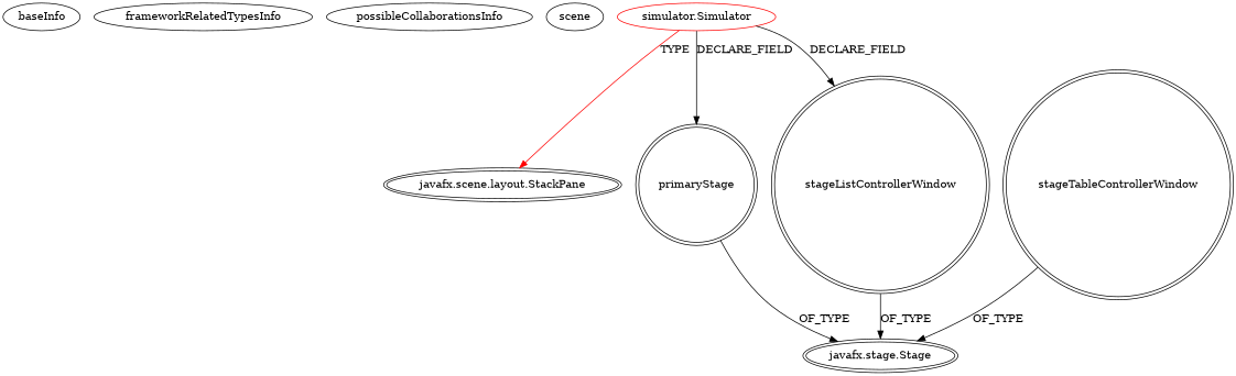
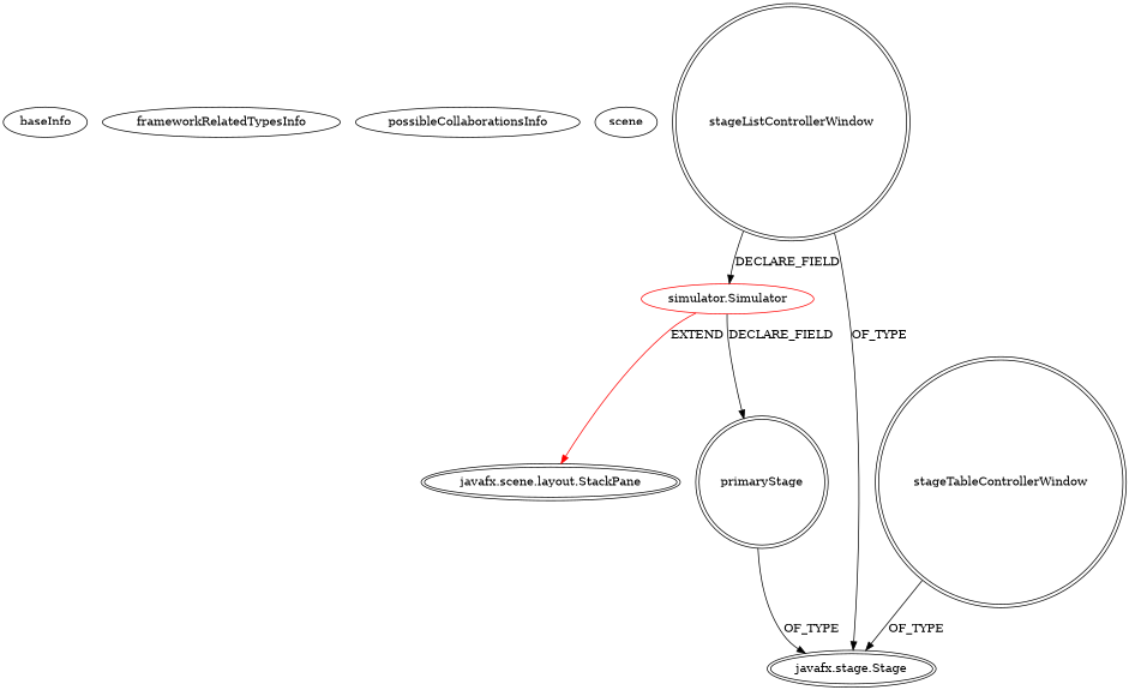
  digraph {
    node [isFrameworkType=true]
    baseInfo [category=extension_graph graphId=714 isAnonymous=false possibleRelation=false isFrameworkType=""]
    frameworkRelatedTypesInfo [0="javafx.scene.layout.StackPane" isFrameworkType=""]
    possibleCollaborationsInfo [isFrameworkType=""]
    n4 [contextSignature=Simulator filePath="/JoshRobertson-BFSim/BFSim-master/src/simulator/Simulator.java" graphId=714 label=scene projectName="JoshRobertson-BFSim" isFrameworkType=""]
    n5 [color=red isFrameworkType=false label="simulator.Simulator" vertexType=ROOT_CLIENT_CLASS_DECLARATION]
    n6 [label="javafx.scene.layout.StackPane" peripheries=2 vertexType=FRAMEWORK_CLASS_TYPE]
    n7 [label=primaryStage peripheries=2 shape=circle vertexType=FIELD_DECLARATION]
    n8 [label=stageListControllerWindow peripheries=2 shape=circle vertexType=FIELD_DECLARATION]
    n9 [label="javafx.stage.Stage" peripheries=2 vertexType=FRAMEWORK_CLASS_TYPE]
    n10 [label=stageTableControllerWindow peripheries=2 shape=circle vertexType=FIELD_DECLARATION]
-   n5 -> n6 [color=red label=TYPE]
+   n5 -> n6 [color=red label=EXTEND]
    n5 -> n7 [label=DECLARE_FIELD]
-   n5 -> n8 [label=DECLARE_FIELD]
+   n8 -> n5 [label=DECLARE_FIELD]
    n7 -> n9 [label=OF_TYPE]
    n8 -> n9 [label=OF_TYPE]
    n10 -> n9 [label=OF_TYPE]
  }
